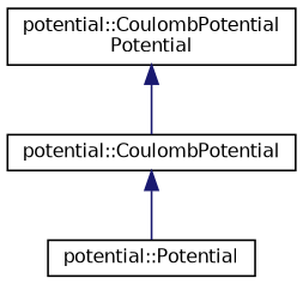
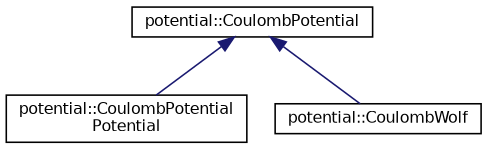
  digraph {
    rankdir=TB
    node [color=black fillcolor=white fontname=Helvetica fontsize=10 shape=record style=filled]
    edge [color=midnightblue dir=back fontname=Helvetica fontsize=10 labelfontname=Helvetica labelfontsize=10 style=solid]
    n1 [height=0.2 label="potential::CoulombPotential" width=0.4]
    n2 [height=0.2 label="potential::CoulombPotential\lPotential" width=0.4]
-   n3 [height=0.2 label="potential::Potential" width=0.4]
-   n2 -> n1
+   n3 [height=0.2 label="potential::CoulombWolf" width=0.4]
+   n1 -> n2
    n1 -> n3
  }
